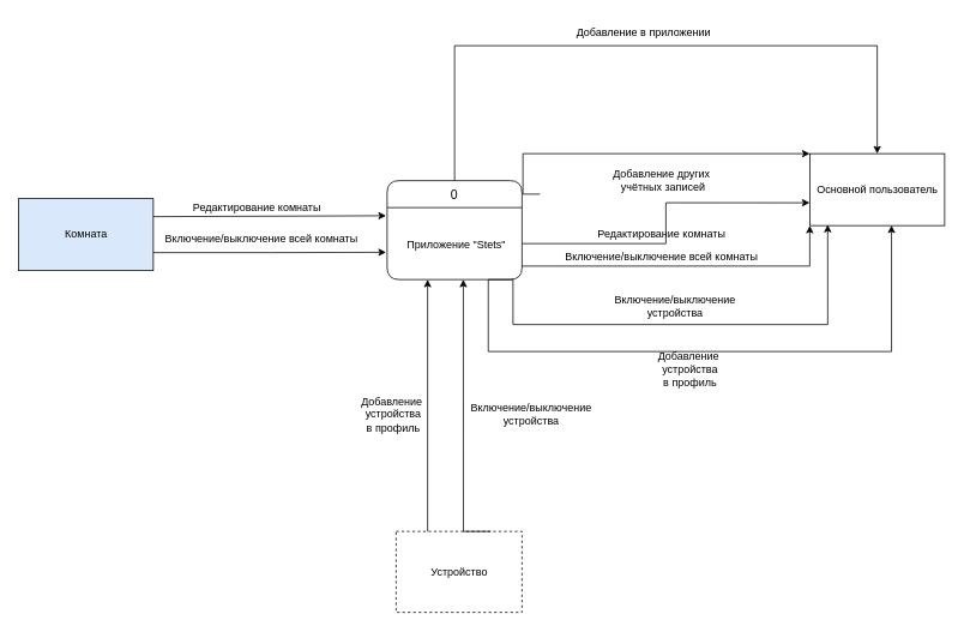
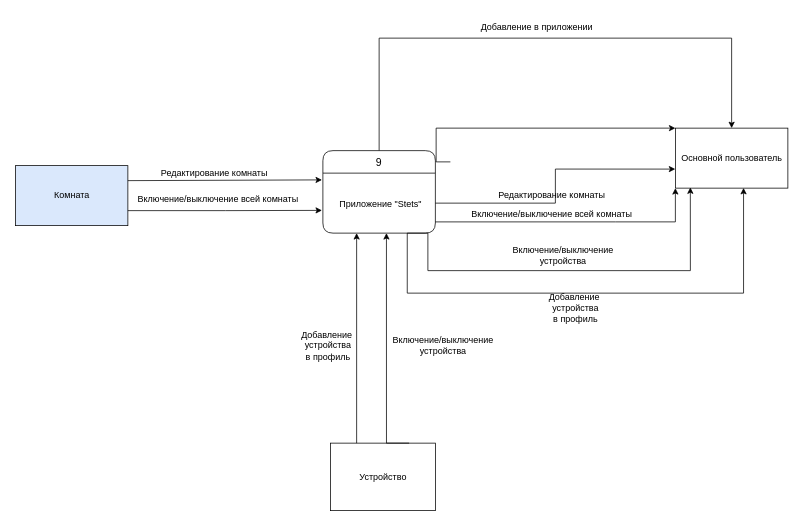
  <mxCell id="0" />
  <mxCell id="1" parent="0" />
  <mxCell id="2" style="edgeStyle=orthogonalEdgeStyle;rounded=0;orthogonalLoop=1;jettySize=auto;html=1;exitX=0.5;exitY=0;exitDx=0;exitDy=0;entryX=0.5;entryY=0;entryDx=0;entryDy=0;" parent="1" source="3" target="5" edge="1"><mxGeometry relative="1" as="geometry"><Array as="points"><mxPoint x="505" y="50" /><mxPoint x="975" y="50" /></Array></mxGeometry></mxCell>
- <mxCell id="3" value="0" style="swimlane;childLayout=stackLayout;horizontal=1;startSize=30;horizontalStack=0;rounded=1;fontSize=14;fontStyle=0;strokeWidth=1;resizeParent=0;resizeLast=1;shadow=0;dashed=0;align=center;fillColor=#FFFFFF;" parent="1" vertex="1"><mxGeometry x="430" y="200" width="150" height="110" as="geometry" /></mxCell>
+ <mxCell id="3" value="9" style="swimlane;childLayout=stackLayout;horizontal=1;startSize=30;horizontalStack=0;rounded=1;fontSize=14;fontStyle=0;strokeWidth=1;resizeParent=0;resizeLast=1;shadow=0;dashed=0;align=center;fillColor=#FFFFFF;" parent="1" vertex="1"><mxGeometry x="430" y="200" width="150" height="110" as="geometry" /></mxCell>
  <mxCell id="4" value="Приложение &quot;Stets&quot;" style="align=center;strokeColor=none;fillColor=none;spacingLeft=4;fontSize=12;verticalAlign=middle;resizable=0;rotatable=0;part=1;" parent="3" vertex="1"><mxGeometry y="30" width="150" height="80" as="geometry" /></mxCell>
  <mxCell id="5" value="Основной пользователь" style="html=1;dashed=0;whitespace=wrap;" parent="1" vertex="1"><mxGeometry x="900" y="170" width="150" height="80" as="geometry" /></mxCell>
  <mxCell id="6" value="Комната" style="html=1;dashed=0;whitespace=wrap;fillColor=#dae8fc;" parent="1" vertex="1"><mxGeometry x="20" y="220" width="150" height="80" as="geometry" /></mxCell>
- <mxCell id="7" value="Устройство" style="html=1;dashed=1;whitespace=wrap;" parent="1" vertex="1"><mxGeometry x="440" y="590" width="140" height="90" as="geometry" /></mxCell>
+ <mxCell id="7" value="Устройство" style="html=1;dashed=0;whitespace=wrap;" parent="1" vertex="1"><mxGeometry x="440" y="590" width="140" height="90" as="geometry" /></mxCell>
  <mxCell id="8" style="edgeStyle=orthogonalEdgeStyle;rounded=0;orthogonalLoop=1;jettySize=auto;html=1;exitX=1;exitY=0.25;exitDx=0;exitDy=0;entryX=-0.008;entryY=0.113;entryDx=0;entryDy=0;entryPerimeter=0;" parent="1" source="6" target="4" edge="1"><mxGeometry relative="1" as="geometry"><mxPoint x="420" y="240" as="targetPoint" /><Array as="points"><mxPoint x="429" y="240" /></Array></mxGeometry></mxCell>
  <mxCell id="9" value="Добавление в приложении" style="text;html=1;align=center;verticalAlign=middle;resizable=0;points=[];autosize=1;strokeColor=none;fillColor=none;" parent="1" vertex="1"><mxGeometry x="630" y="20" width="170" height="30" as="geometry" /></mxCell>
  <mxCell id="10" value="Включение/выключение&lt;br&gt;устройства" style="text;html=1;align=center;verticalAlign=middle;resizable=0;points=[];autosize=1;strokeColor=none;fillColor=none;" parent="1" vertex="1"><mxGeometry x="510" y="440" width="160" height="40" as="geometry" /></mxCell>
- <mxCell id="11" value="Добавление других&lt;br&gt;&amp;nbsp;учётных записей" style="text;html=1;align=center;verticalAlign=middle;resizable=0;points=[];autosize=1;strokeColor=none;fillColor=none;" parent="1" vertex="1"><mxGeometry x="670" y="180" width="130" height="40" as="geometry" /></mxCell>
  <mxCell id="12" value="Редактирование комнаты" style="text;html=1;align=center;verticalAlign=middle;resizable=0;points=[];autosize=1;strokeColor=none;fillColor=none;" parent="1" vertex="1"><mxGeometry x="200" y="215" width="170" height="30" as="geometry" /></mxCell>
  <mxCell id="13" style="edgeStyle=orthogonalEdgeStyle;rounded=0;orthogonalLoop=1;jettySize=auto;html=1;exitX=0;exitY=0;exitDx=0;exitDy=0;endArrow=none;endFill=0;startArrow=classic;startFill=1;" parent="1" source="5" edge="1"><mxGeometry relative="1" as="geometry"><mxPoint x="600" y="215" as="targetPoint" /><Array as="points"><mxPoint x="581" y="215" /></Array></mxGeometry></mxCell>
  <mxCell id="14" style="edgeStyle=orthogonalEdgeStyle;rounded=0;orthogonalLoop=1;jettySize=auto;html=1;exitX=1;exitY=0.5;exitDx=0;exitDy=0;entryX=-0.001;entryY=0.683;entryDx=0;entryDy=0;entryPerimeter=0;" parent="1" source="4" target="5" edge="1"><mxGeometry relative="1" as="geometry" /></mxCell>
  <mxCell id="15" value="Редактирование комнаты" style="text;html=1;align=center;verticalAlign=middle;resizable=0;points=[];autosize=1;strokeColor=none;fillColor=none;" parent="1" vertex="1"><mxGeometry x="650" y="245" width="170" height="30" as="geometry" /></mxCell>
  <mxCell id="16" style="edgeStyle=orthogonalEdgeStyle;rounded=0;orthogonalLoop=1;jettySize=auto;html=1;exitX=1;exitY=0.75;exitDx=0;exitDy=0;entryX=-0.008;entryY=0.621;entryDx=0;entryDy=0;entryPerimeter=0;" parent="1" source="6" target="4" edge="1"><mxGeometry relative="1" as="geometry" /></mxCell>
  <mxCell id="17" value="Включение/выключение всей комнаты" style="text;html=1;align=center;verticalAlign=middle;resizable=0;points=[];autosize=1;strokeColor=none;fillColor=none;" parent="1" vertex="1"><mxGeometry x="170" y="250" width="240" height="30" as="geometry" /></mxCell>
  <mxCell id="18" value="Включение/выключение всей комнаты" style="text;html=1;align=center;verticalAlign=middle;resizable=0;points=[];autosize=1;strokeColor=none;fillColor=none;" parent="1" vertex="1"><mxGeometry x="615" y="270" width="240" height="30" as="geometry" /></mxCell>
  <mxCell id="19" style="edgeStyle=orthogonalEdgeStyle;rounded=0;orthogonalLoop=1;jettySize=auto;html=1;exitX=0;exitY=1;exitDx=0;exitDy=0;entryX=1;entryY=0.813;entryDx=0;entryDy=0;entryPerimeter=0;endArrow=none;endFill=0;startArrow=classic;startFill=1;" parent="1" source="5" target="4" edge="1"><mxGeometry relative="1" as="geometry"><Array as="points"><mxPoint x="820" y="295" /><mxPoint x="820" y="295" /></Array></mxGeometry></mxCell>
  <mxCell id="20" style="edgeStyle=orthogonalEdgeStyle;rounded=0;orthogonalLoop=1;jettySize=auto;html=1;exitX=0.75;exitY=1;exitDx=0;exitDy=0;entryX=0.133;entryY=0.988;entryDx=0;entryDy=0;entryPerimeter=0;" parent="1" source="4" target="5" edge="1"><mxGeometry relative="1" as="geometry"><mxPoint x="920" y="310" as="targetPoint" /><Array as="points"><mxPoint x="570" y="310" /><mxPoint x="570" y="360" /><mxPoint x="920" y="360" /></Array></mxGeometry></mxCell>
  <mxCell id="21" value="Включение/выключение&lt;br&gt;устройства" style="text;html=1;align=center;verticalAlign=middle;resizable=0;points=[];autosize=1;strokeColor=none;fillColor=none;" parent="1" vertex="1"><mxGeometry x="670" y="320" width="160" height="40" as="geometry" /></mxCell>
  <mxCell id="22" style="edgeStyle=orthogonalEdgeStyle;rounded=0;orthogonalLoop=1;jettySize=auto;html=1;exitX=0.75;exitY=0;exitDx=0;exitDy=0;entryX=0.565;entryY=1;entryDx=0;entryDy=0;entryPerimeter=0;" parent="1" source="7" target="4" edge="1"><mxGeometry relative="1" as="geometry"><Array as="points"><mxPoint x="515" y="590" /></Array></mxGeometry></mxCell>
  <mxCell id="23" value="Добавление&lt;br&gt;&amp;nbsp;устройства&lt;br&gt;&amp;nbsp;в профиль" style="text;html=1;align=center;verticalAlign=middle;resizable=0;points=[];autosize=1;strokeColor=none;fillColor=none;" parent="1" vertex="1"><mxGeometry x="390" y="430" width="90" height="60" as="geometry" /></mxCell>
  <mxCell id="24" style="edgeStyle=orthogonalEdgeStyle;rounded=0;orthogonalLoop=1;jettySize=auto;html=1;exitX=0.75;exitY=1;exitDx=0;exitDy=0;entryX=0.606;entryY=0.997;entryDx=0;entryDy=0;entryPerimeter=0;" parent="1" source="4" target="5" edge="1"><mxGeometry relative="1" as="geometry"><Array as="points"><mxPoint x="543" y="390" /><mxPoint x="991" y="390" /></Array></mxGeometry></mxCell>
  <mxCell id="25" value="Добавление&lt;br&gt;&amp;nbsp;устройства&lt;br&gt;&amp;nbsp;в профиль" style="text;html=1;align=center;verticalAlign=middle;resizable=0;points=[];autosize=1;strokeColor=none;fillColor=none;" parent="1" vertex="1"><mxGeometry x="720" y="380" width="90" height="60" as="geometry" /></mxCell>
  <mxCell id="26" style="edgeStyle=orthogonalEdgeStyle;rounded=0;orthogonalLoop=1;jettySize=auto;html=1;exitX=0.25;exitY=0;exitDx=0;exitDy=0;entryX=0.3;entryY=1;entryDx=0;entryDy=0;entryPerimeter=0;" parent="1" source="7" target="4" edge="1"><mxGeometry relative="1" as="geometry" /></mxCell>
